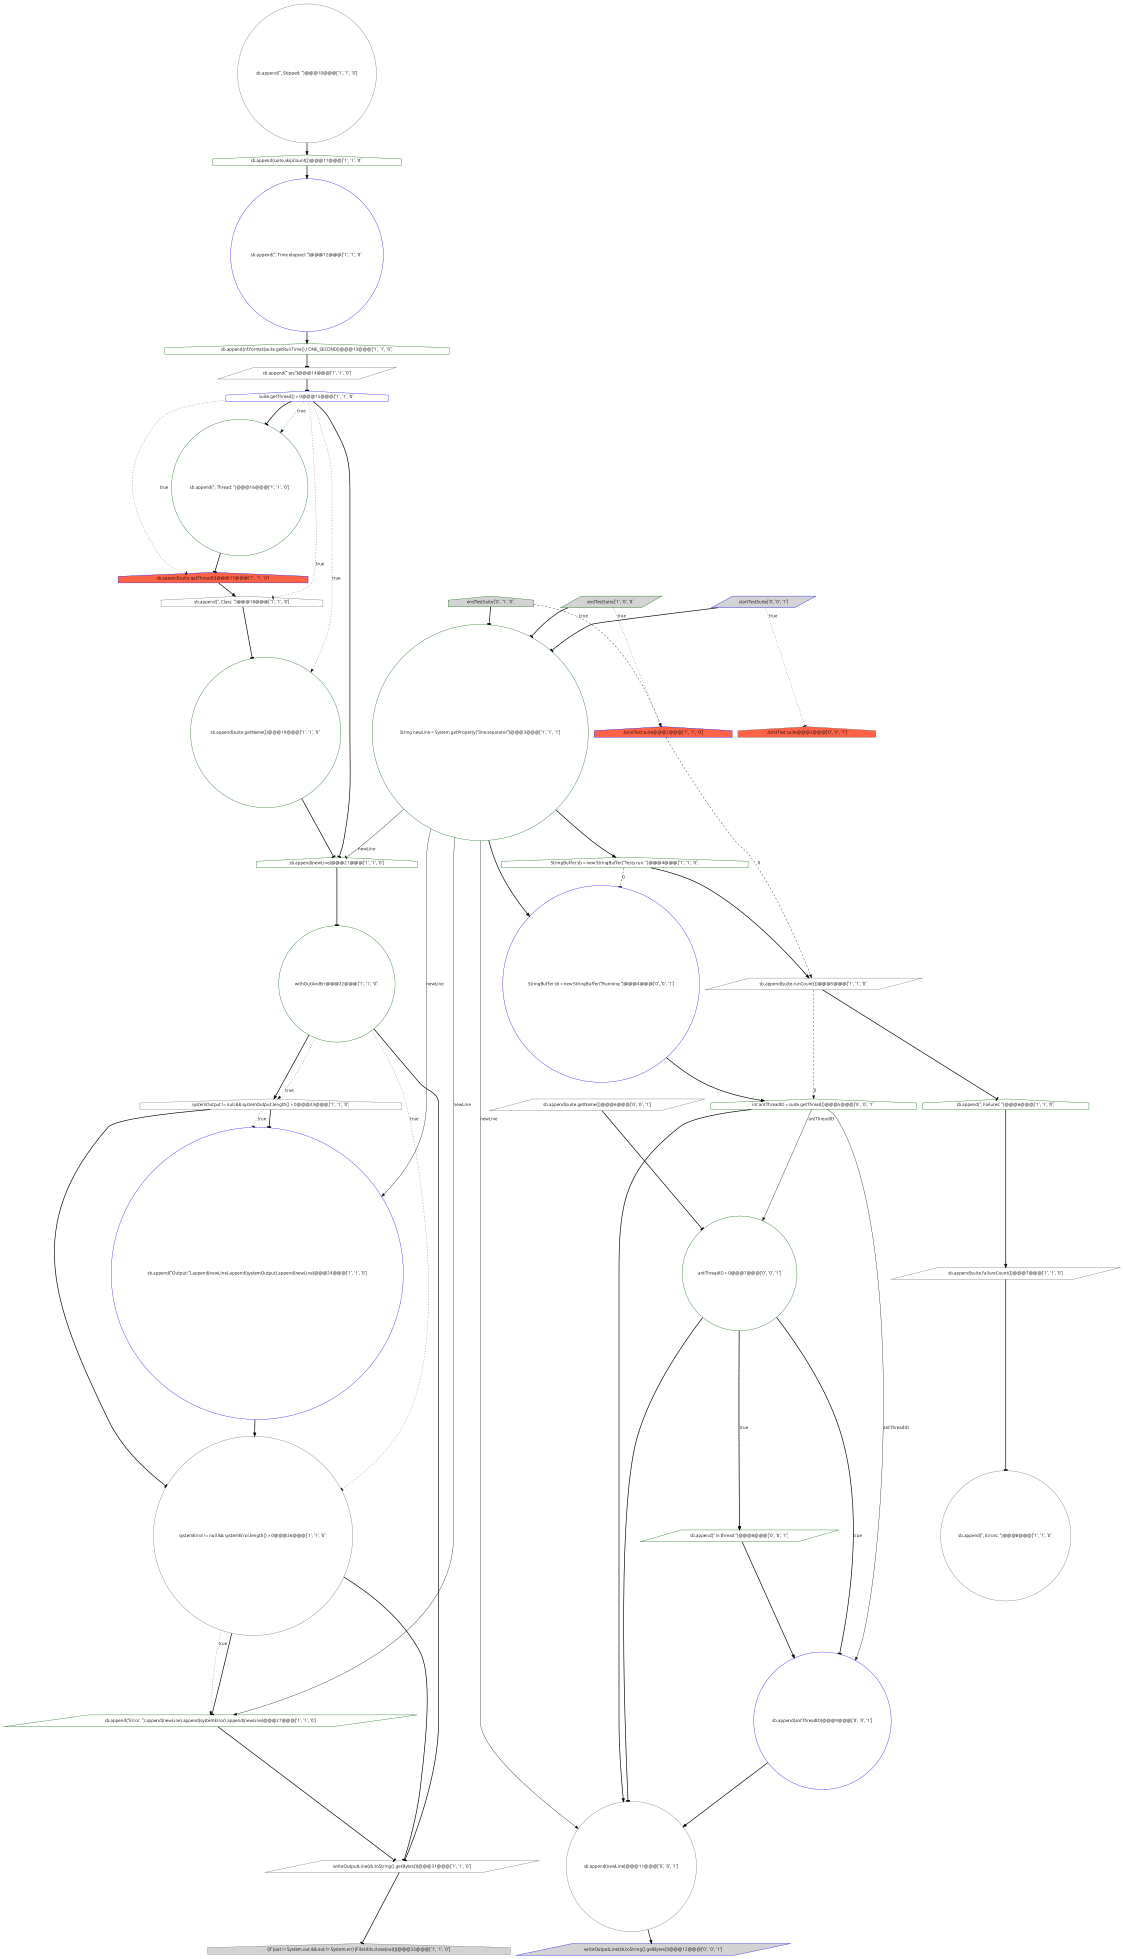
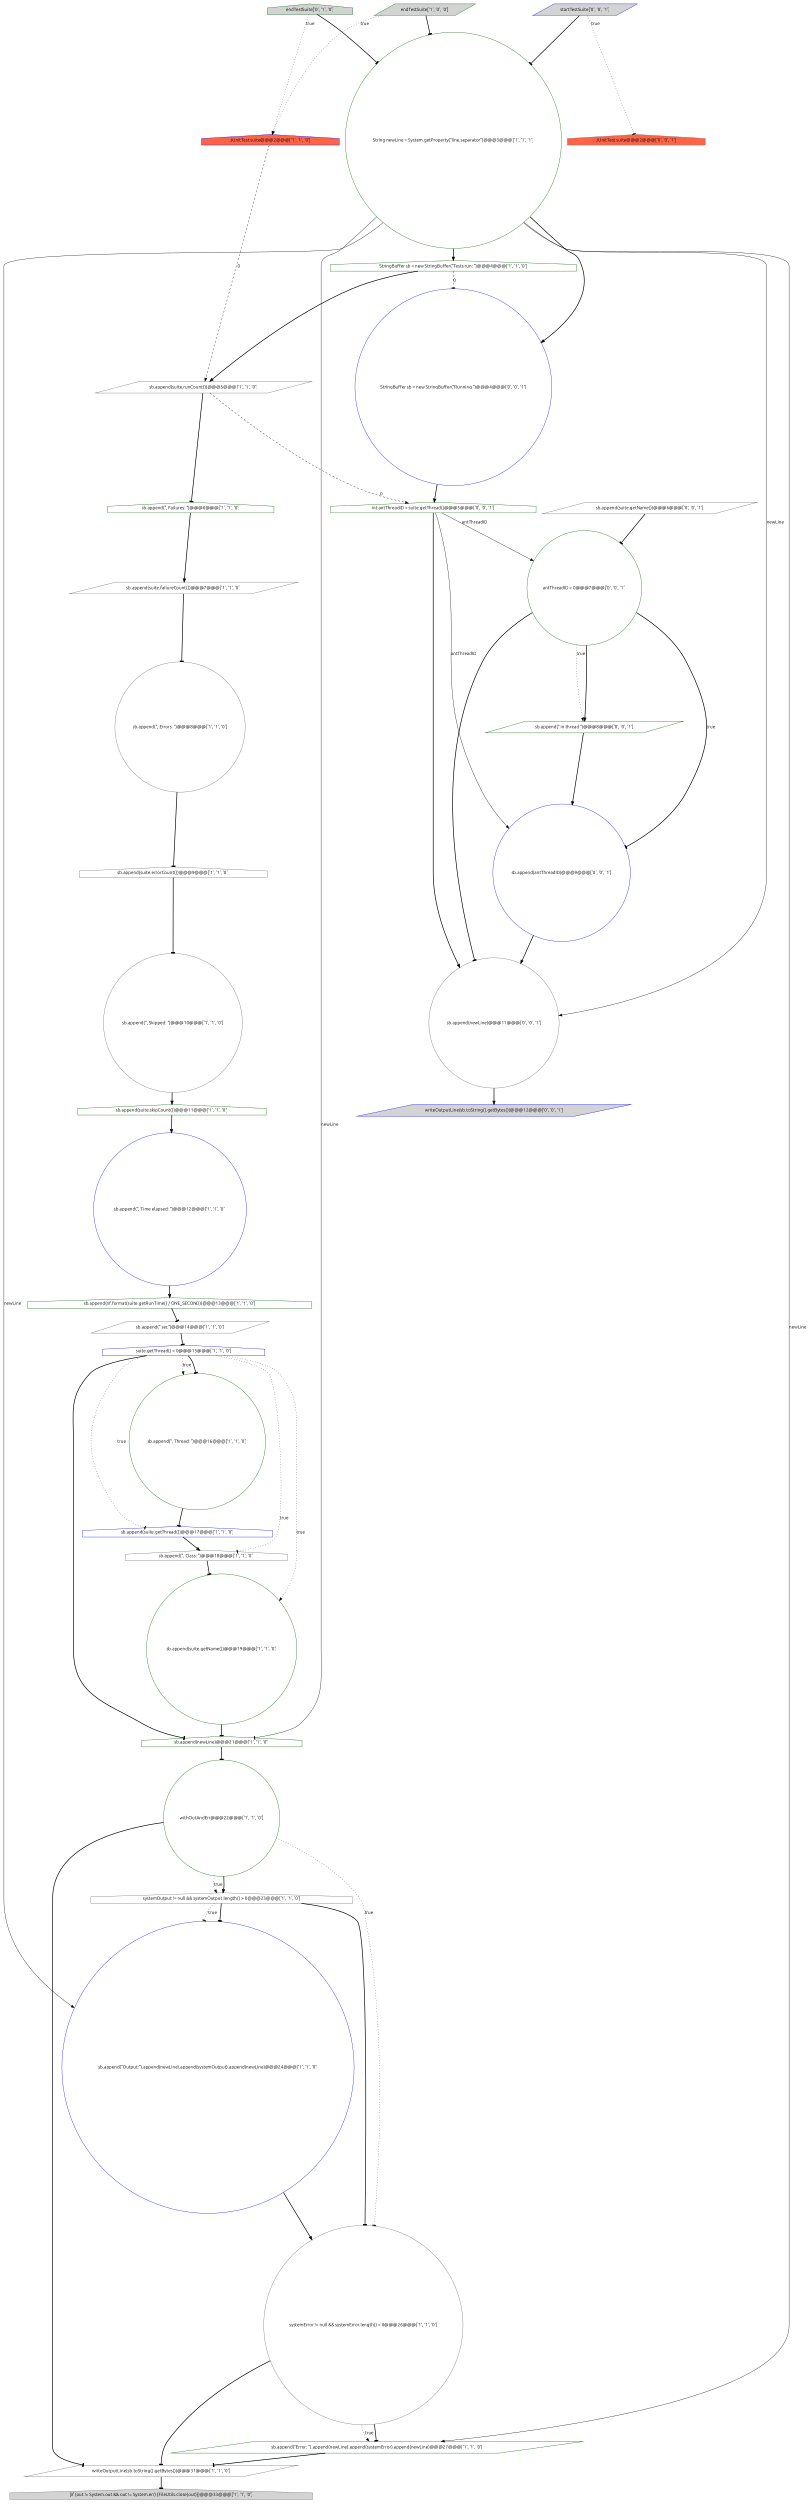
  digraph {
    fontname=Ubuntu
    node [color=darkgreen fillcolor=white fontname=Ubuntu shape=house style=filled]
    edge [arrowhead=tee fontname=Ubuntu style=bold]
    n1 [label="sb.append(nf.format(suite.getRunTime() / ONE_SECOND))@@@13@@@['1', '1', '0']"]
    n2 [color=gray40 label="sb.append(\" sec\")@@@14@@@['1', '1', '0']" shape=parallelogram]
    n3 [color=blue label="suite.getThread() > 0@@@15@@@['1', '1', '0']"]
    n4 [color=gray40 label="sb.append(\", Errors: \")@@@8@@@['1', '1', '0']" shape=circle]
+   n5 [color=gray40 label="sb.append(suite.errorCount())@@@9@@@['1', '1', '0']"]
    n6 [color=gray40 label="sb.append(\", Skipped: \")@@@10@@@['1', '1', '0']" shape=circle]
    n7 [color=blue label="StringBuffer sb = new StringBuffer(\"Running \")@@@4@@@['0', '0', '1']" shape=circle]
    n8 [label="int antThreadID = suite.getThread()@@@5@@@['0', '0', '1']"]
    n9 [color=gray40 label="sb.append(newLine)@@@11@@@['0', '0', '1']" shape=circle]
    n10 [label="antThreadID > 0@@@7@@@['0', '0', '1']" shape=circle]
    n11 [color=blue label="sb.append(antThreadID)@@@9@@@['0', '0', '1']" shape=circle]
    n12 [color=gray40 fillcolor=tomato label="JUnitTest suite@@@2@@@['0', '0', '1']"]
-   n13 [color=blue fillcolor=tomato label="sb.append(suite.getThread())@@@17@@@['1', '1', '0']"]
+   n13 [color=blue label="sb.append(suite.getThread())@@@17@@@['1', '1', '0']"]
    n14 [color=gray40 label="sb.append(\", Class: \")@@@18@@@['1', '1', '0']"]
    n15 [label="sb.append(suite.getName())@@@19@@@['1', '1', '0']" shape=circle]
    n16 [color=blue fillcolor=lightgray label="writeOutputLine(sb.toString().getBytes())@@@12@@@['0', '0', '1']" shape=parallelogram]
    n17 [label="sb.append(\", Thread: \")@@@16@@@['1', '1', '0']" shape=circle]
    n18 [label="sb.append(newLine)@@@21@@@['1', '1', '0']"]
    n19 [label="withOutAndErr@@@22@@@['1', '1', '0']" shape=circle]
    n20 [color=blue label="sb.append(\", Time elapsed: \")@@@12@@@['1', '1', '0']" shape=circle]
    n21 [label="StringBuffer sb = new StringBuffer(\"Tests run: \")@@@4@@@['1', '1', '0']"]
    n22 [color=gray40 label="sb.append(suite.runCount())@@@5@@@['1', '1', '0']" shape=parallelogram]
    n23 [label="sb.append(\", Failures: \")@@@6@@@['1', '1', '0']"]
    n24 [label="sb.append(\"Error: \").append(newLine).append(systemError).append(newLine)@@@27@@@['1', '1', '0']" shape=parallelogram]
    n25 [color=gray40 label="writeOutputLine(sb.toString().getBytes())@@@31@@@['1', '1', '0']" shape=parallelogram]
    n26 [color=gray40 fillcolor=lightgray label="{if (out != System.out && out != System.err) {FileUtils.close(out)}}@@@33@@@['1', '1', '0']"]
    n27 [color=gray40 label="sb.append(suite.failureCount())@@@7@@@['1', '1', '0']" shape=parallelogram]
    n28 [label="sb.append(suite.skipCount())@@@11@@@['1', '1', '0']"]
    n29 [color=gray40 label="sb.append(suite.getName())@@@6@@@['0', '0', '1']" shape=parallelogram]
    n30 [label="sb.append(\" in thread \")@@@8@@@['0', '0', '1']" shape=parallelogram]
    n31 [fillcolor=lightgray label="endTestSuite['1', '0', '0']" shape=parallelogram]
    n32 [label="String newLine = System.getProperty(\"line.separator\")@@@3@@@['1', '1', '1']" shape=circle]
    n33 [color=blue fillcolor=tomato label="JUnitTest suite@@@2@@@['1', '1', '0']"]
    n34 [color=blue label="sb.append(\"Output:\").append(newLine).append(systemOutput).append(newLine)@@@24@@@['1', '1', '0']" shape=circle]
    n35 [color=gray40 label="systemOutput != null && systemOutput.length() > 0@@@23@@@['1', '1', '0']"]
    n36 [color=gray40 label="systemError != null && systemError.length() > 0@@@26@@@['1', '1', '0']" shape=circle]
    n37 [fillcolor=lightgray label="endTestSuite['0', '1', '0']"]
    n38 [color=blue fillcolor=lightgray label="startTestSuite['0', '0', '1']" shape=parallelogram]
    n1 -> n2
    n2 -> n3
    n3 -> n13 [label=true style=dotted]
    n3 -> n14 [label=true style=dotted]
    n3 -> n15 [arrowhead=normal label=true style=dotted]
    n3 -> n17
    n3 -> n17 [arrowhead=normal label=true style=dotted]
    n3 -> n18
+   n4 -> n5
+   n5 -> n6
    n6 -> n28 [arrowhead=normal]
    n7 -> n8 [arrowhead=normal]
    n8 -> n9 [arrowhead=normal]
    n8 -> n10 [arrowhead=normal label=antThreadID style=solid]
    n8 -> n11 [arrowhead=normal label=antThreadID style=solid]
    n9 -> n16 [arrowhead=normal]
    n10 -> n9
    n10 -> n11 [label=true]
    n10 -> n30 [arrowhead=normal]
    n10 -> n30 [arrowhead=normal label=true style=dotted]
    n11 -> n9 [arrowhead=normal]
    n13 -> n14 [arrowhead=normal]
    n14 -> n15
    n15 -> n18
    n17 -> n13
    n18 -> n19
    n19 -> n25
    n19 -> n35 [arrowhead=normal]
    n19 -> n35 [arrowhead=normal label=true style=dotted]
    n19 -> n36 [label=true style=dotted]
    n20 -> n1 [arrowhead=normal]
    n21 -> n7 [label=0 style=dashed]
    n21 -> n22 [arrowhead=normal]
    n22 -> n8 [arrowhead=normal label=0 style=dashed]
    n22 -> n23
    n23 -> n27 [arrowhead=normal]
    n24 -> n25
    n25 -> n26
    n27 -> n4
    n28 -> n20 [arrowhead=normal]
    n29 -> n10
    n30 -> n11 [arrowhead=normal]
    n31 -> n32
    n31 -> n33 [arrowhead=normal label=true style=dotted]
    n32 -> n7 [arrowhead=normal]
    n32 -> n9 [arrowhead=normal label=newLine style=solid]
    n32 -> n18 [label=newLine style=solid]
    n32 -> n21 [arrowhead=normal]
    n32 -> n24 [arrowhead=normal label=newLine style=solid]
    n32 -> n34 [arrowhead=normal label=newLine style=solid]
    n33 -> n22 [arrowhead=normal label=0 style=dashed]
    n34 -> n36 [arrowhead=normal]
    n35 -> n34 [label=true style=dotted]
    n35 -> n34
    n35 -> n36
    n36 -> n24
    n36 -> n24 [arrowhead=normal label=true style=dotted]
    n36 -> n25
    n37 -> n32
-   n37 -> n33 [arrowhead=normal label=true style=dashed]
+   n37 -> n33 [arrowhead=normal label=true style=dotted]
    n38 -> n12 [label=true style=dotted]
    n38 -> n32
  }
